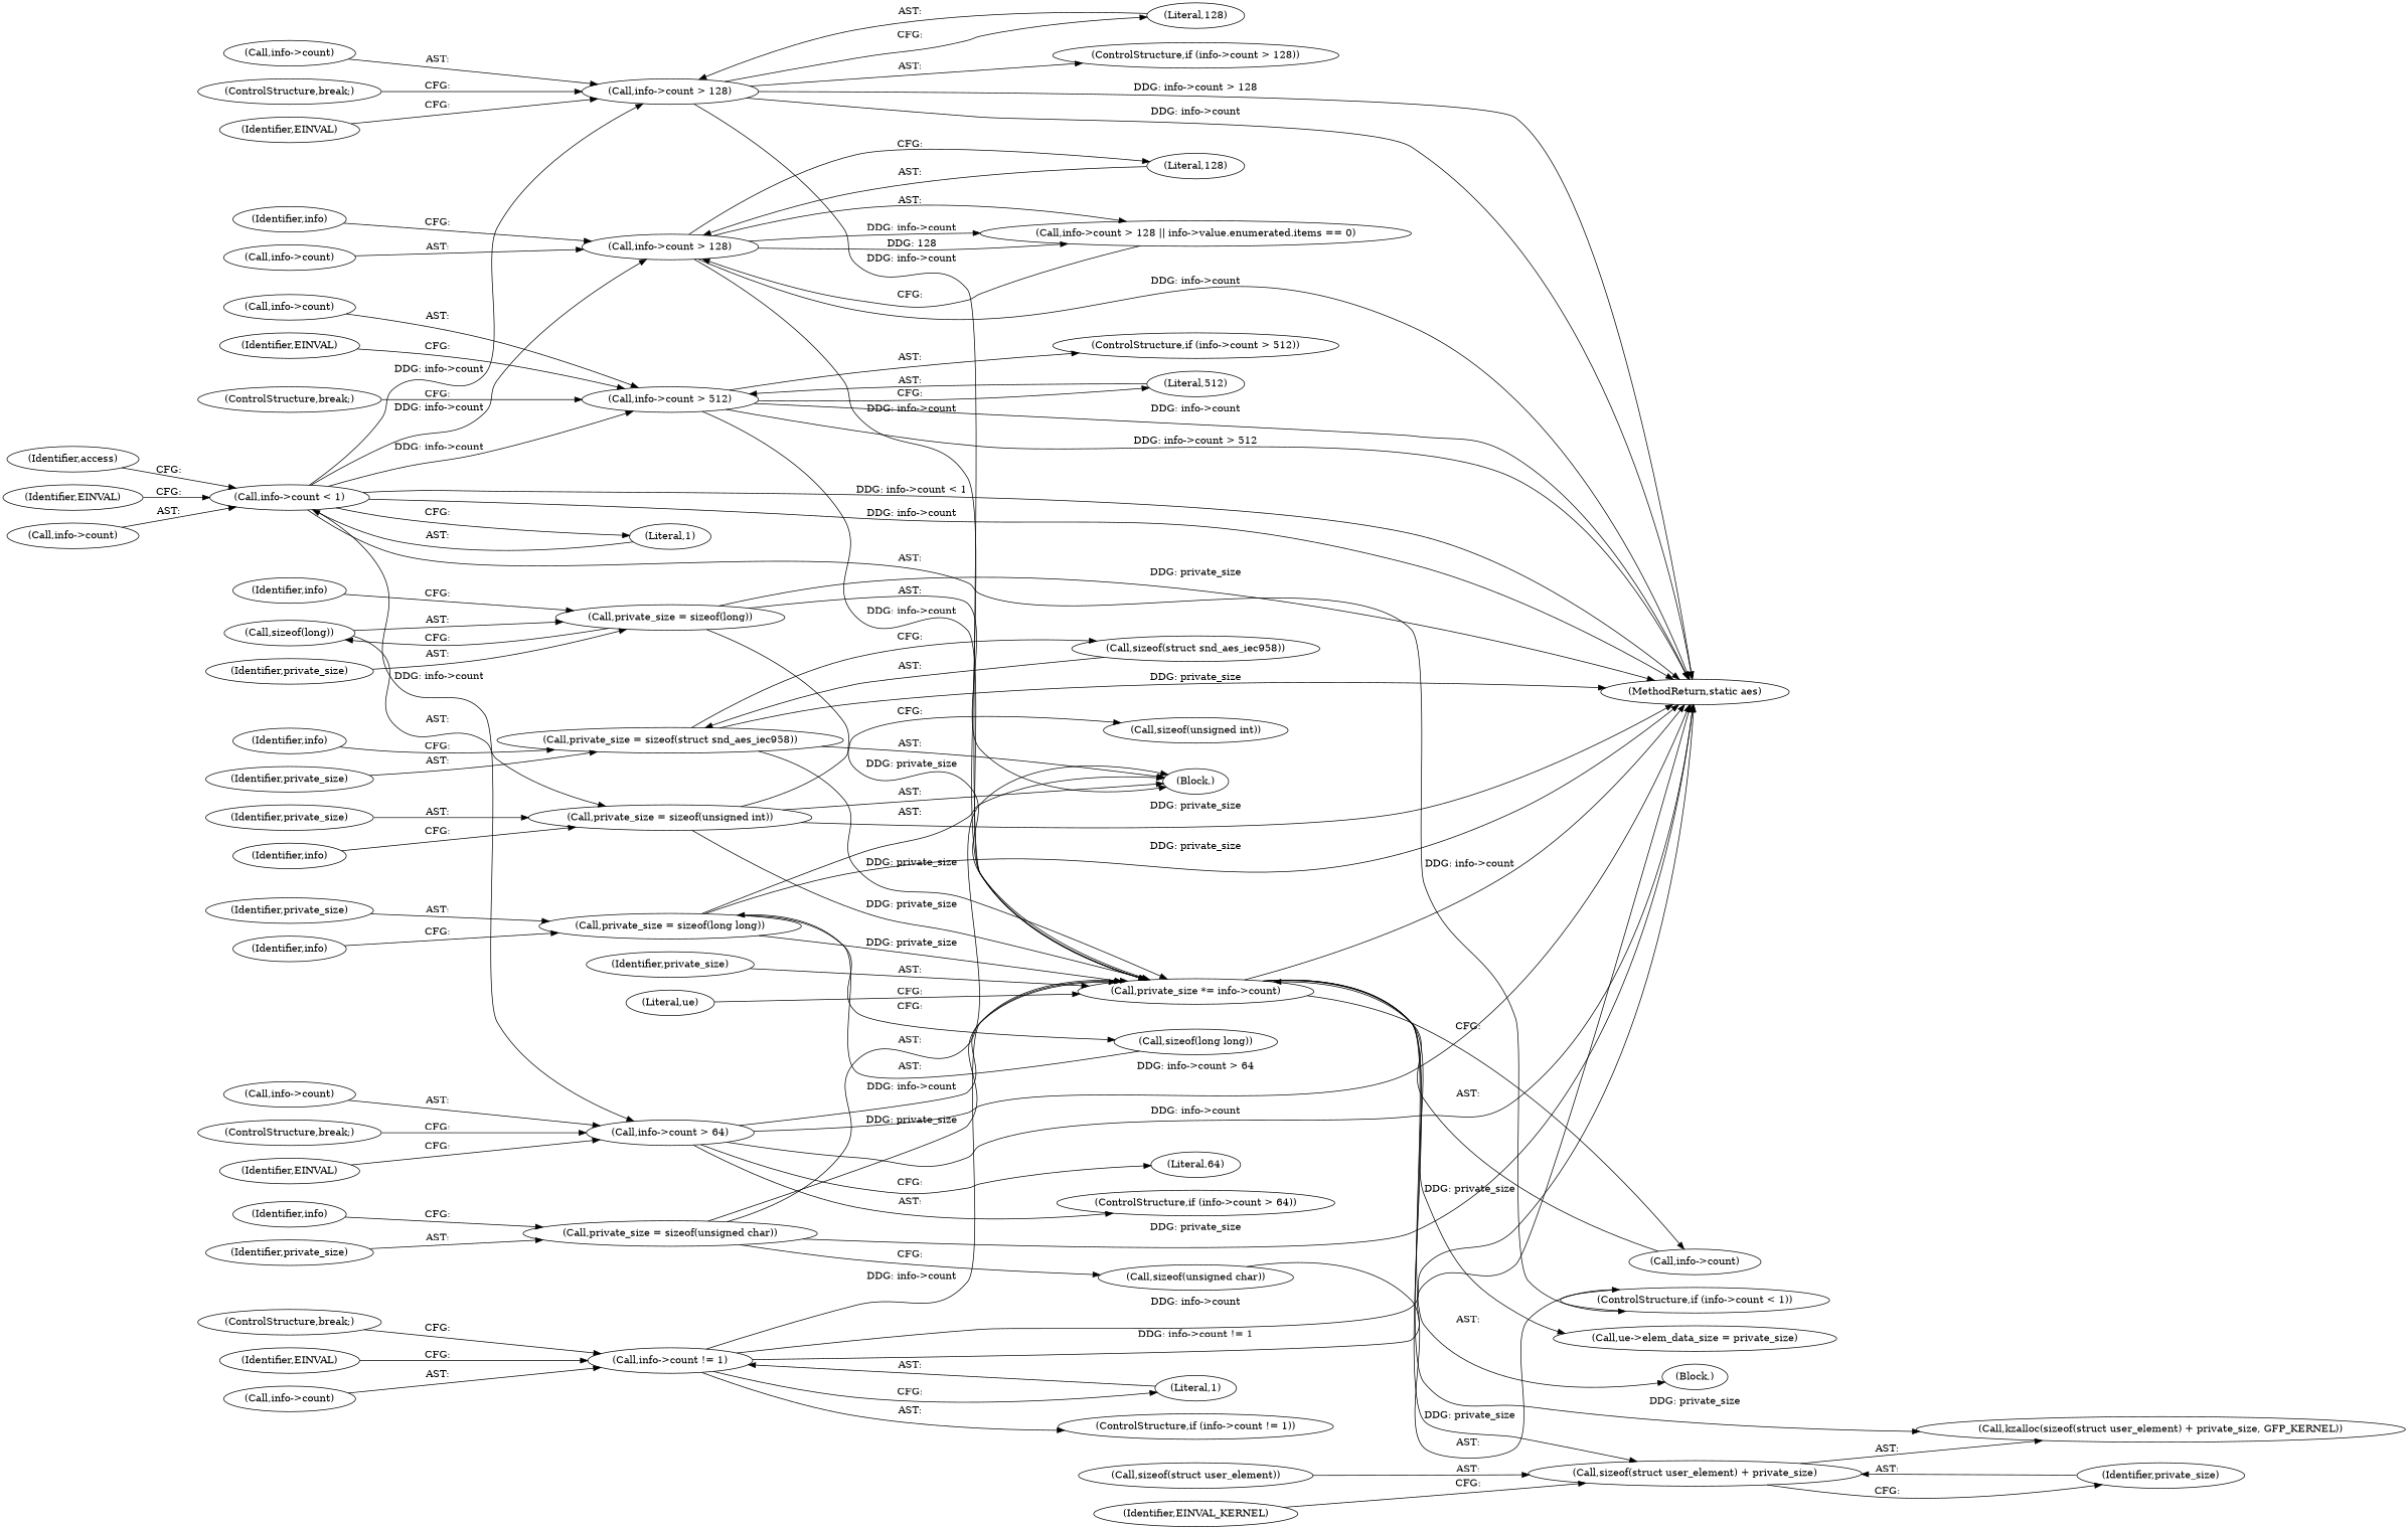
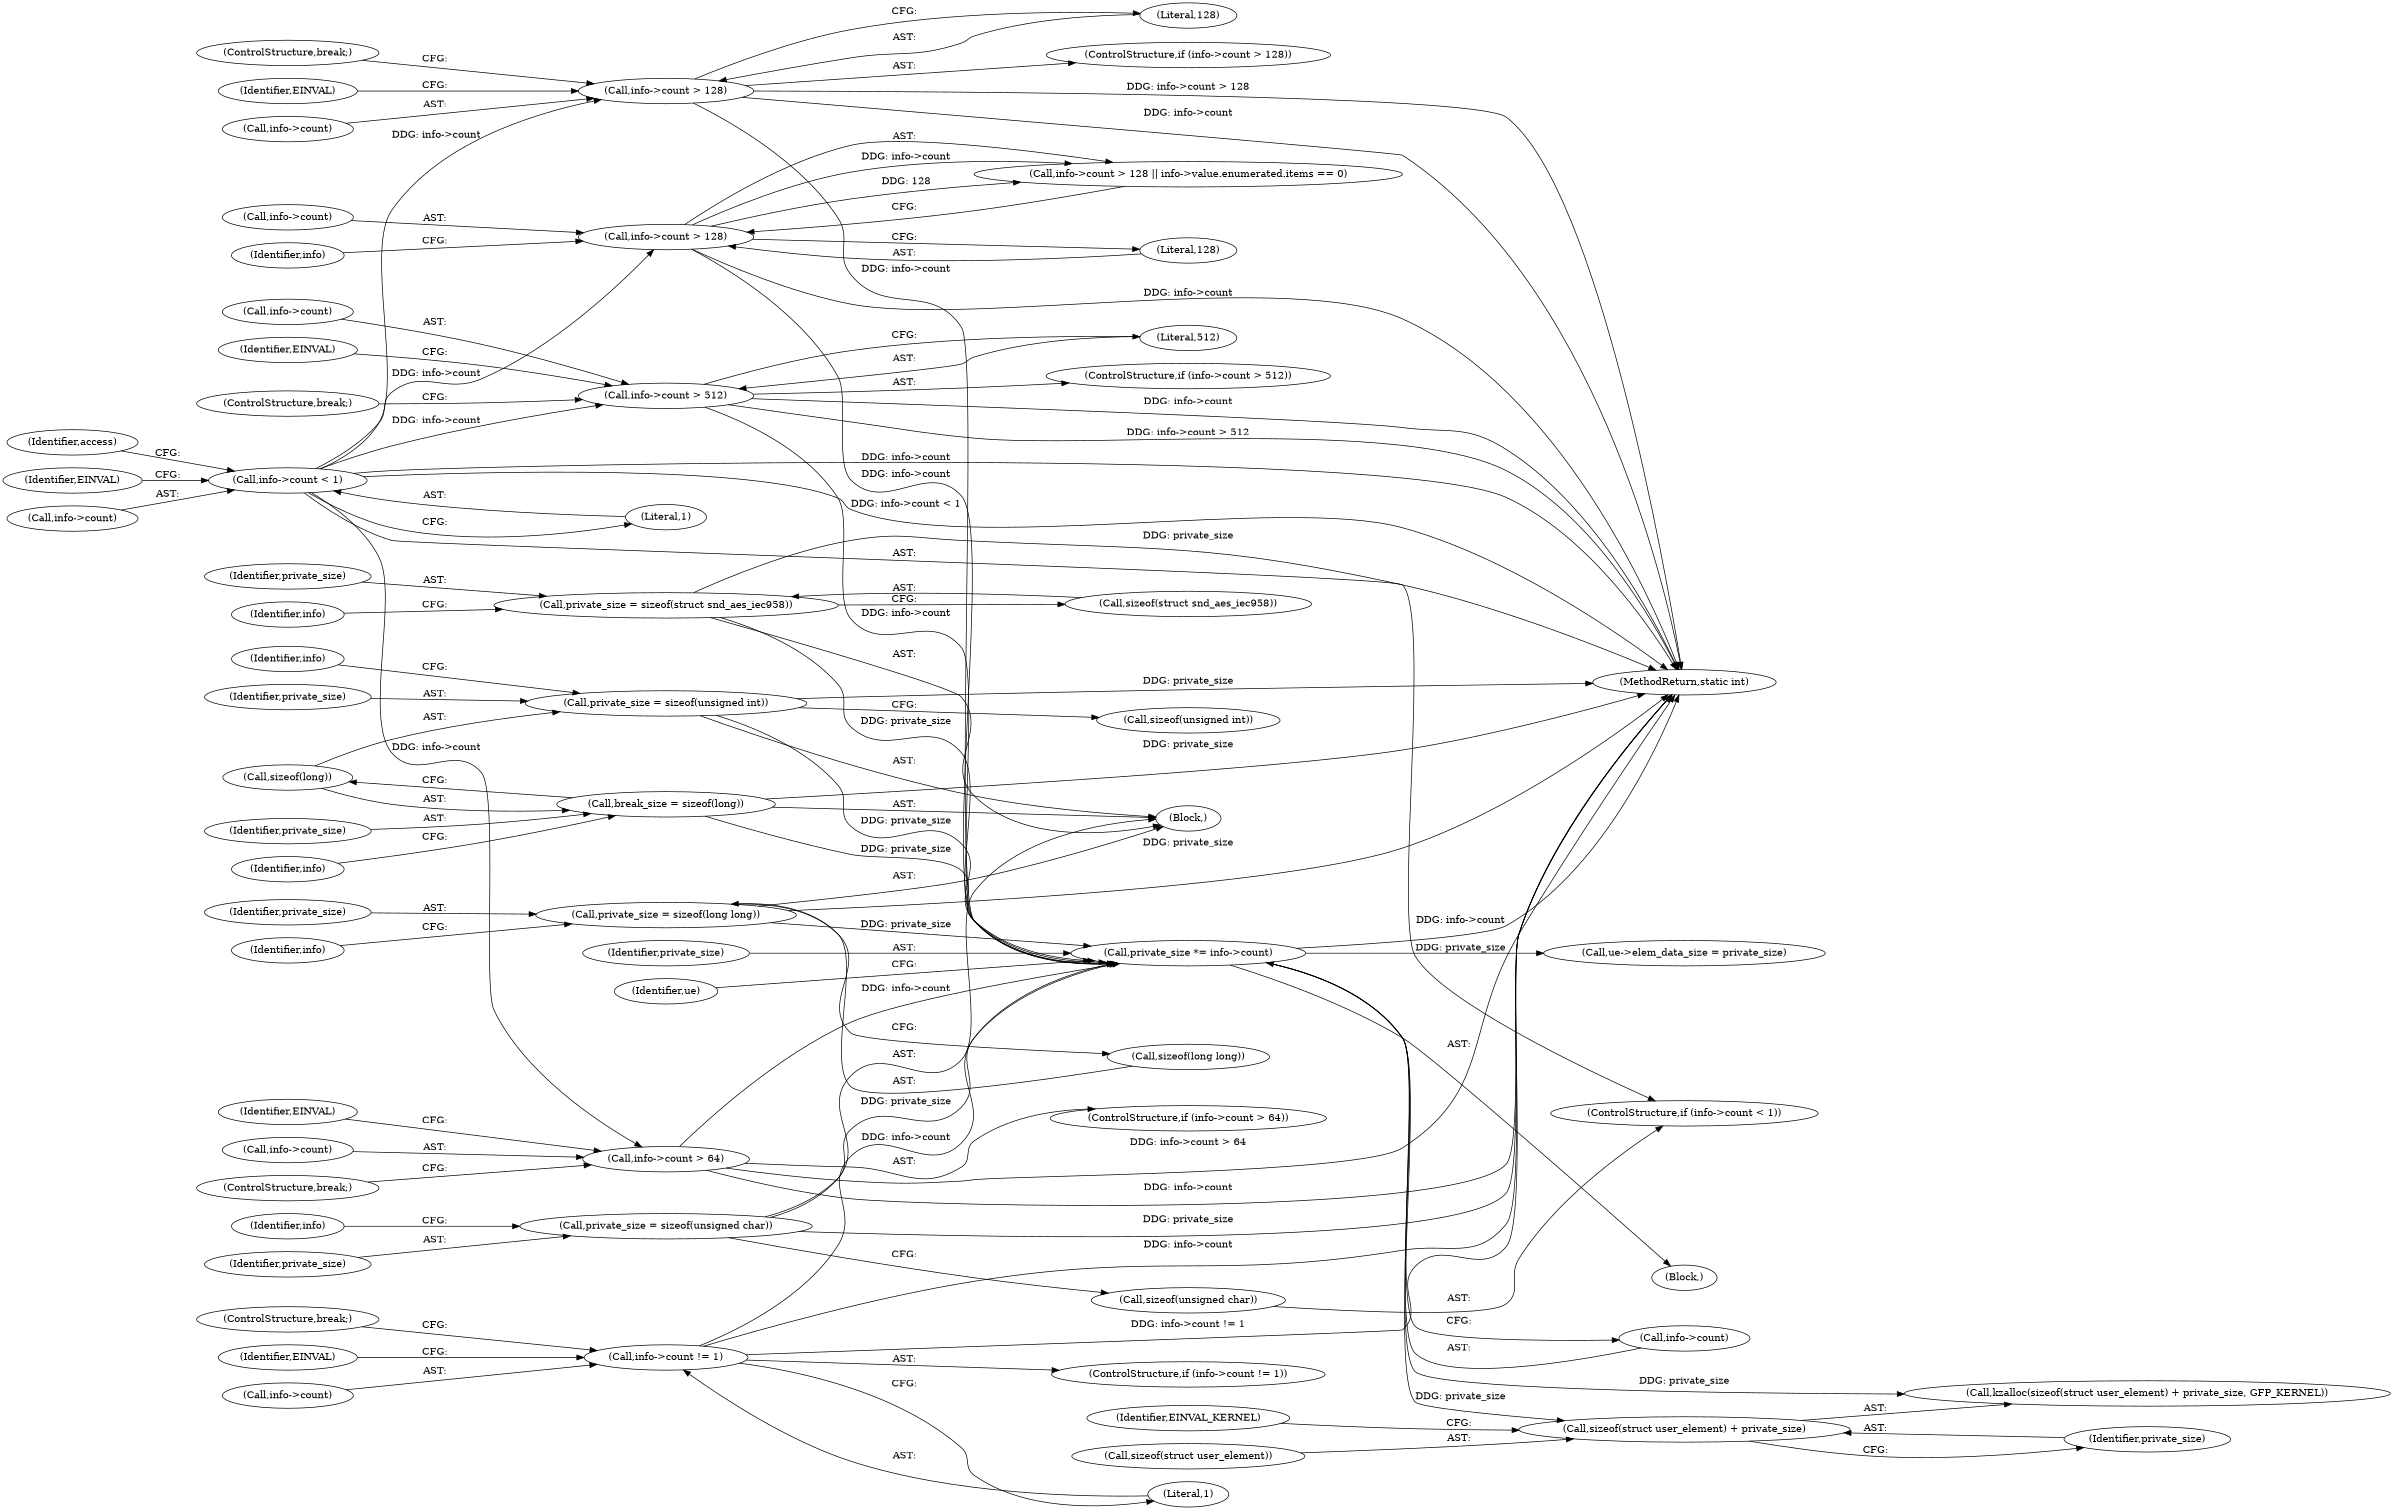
  digraph {
    rankdir=LR
    n1 [label="(Call,sizeof(struct user_element) + private_size)"]
    n2 [label="(Identifier,private_size)"]
    n3 [label="(Call,kzalloc(sizeof(struct user_element) + private_size, GFP_KERNEL))"]
-   n4 [label="(MethodReturn,static aes)"]
+   n4 [label="(MethodReturn,static int)"]
    n5 [label="(Call,private_size *= info->count)"]
    n6 [label="(Call,ue->elem_data_size = private_size)"]
    n7 [label="(Block,)"]
    n8 [label="(Call,info->count)"]
    n9 [label="(Call,info->count > 64)"]
    n10 [label="(ControlStructure,if (info->count > 64))"]
-   n11 [label="(Literal,64)"]
    n12 [label="(Call,info->count < 1)"]
    n13 [label="(Call,info->count > 128)"]
    n14 [label="(Call,info->count > 128)"]
    n15 [label="(Call,info->count > 512)"]
    n16 [label="(ControlStructure,if (info->count < 1))"]
    n17 [label="(Literal,1)"]
    n18 [label="(ControlStructure,if (info->count > 128))"]
    n19 [label="(Literal,128)"]
    n20 [label="(Literal,128)"]
    n21 [label="(Call,info->count > 128 || info->value.enumerated.items == 0)"]
    n22 [label="(ControlStructure,if (info->count > 512))"]
    n23 [label="(Literal,512)"]
    n24 [label="(Call,info->count != 1)"]
    n25 [label="(ControlStructure,if (info->count != 1))"]
    n26 [label="(Literal,1)"]
    n27 [label="(Call,private_size = sizeof(struct snd_aes_iec958))"]
    n28 [label="(Call,sizeof(struct snd_aes_iec958))"]
    n29 [label="(Block,)"]
    n30 [label="(Call,private_size = sizeof(unsigned int))"]
    n31 [label="(Call,sizeof(unsigned int))"]
    n32 [label="(Call,private_size = sizeof(unsigned char))"]
    n33 [label="(Call,sizeof(unsigned char))"]
-   n34 [label="(Call,private_size = sizeof(long))"]
+   n34 [label="(Call,break_size = sizeof(long))"]
    n35 [label="(Call,sizeof(long))"]
    n36 [label="(Call,private_size = sizeof(long long))"]
    n37 [label="(Call,sizeof(long long))"]
    n38 [label="(Call,info->count)"]
    n39 [label="(Identifier,private_size)"]
    n40 [label="(Identifier,info)"]
    n41 [label="(ControlStructure,break;)"]
    n42 [label="(ControlStructure,break;)"]
    n43 [label="(Call,info->count)"]
    n44 [label="(Identifier,info)"]
    n45 [label="(Identifier,EINVAL_KERNEL)"]
    n46 [label="(Identifier,access)"]
    n47 [label="(Identifier,info)"]
    n48 [label="(Identifier,EINVAL)"]
    n49 [label="(Identifier,info)"]
    n50 [label="(Call,info->count)"]
    n51 [label="(Identifier,EINVAL)"]
    n52 [label="(ControlStructure,break;)"]
-   n53 [label="(Literal,ue)"]
+   n53 [label="(Identifier,ue)"]
    n54 [label="(Identifier,private_size)"]
    n55 [label="(Identifier,EINVAL)"]
    n56 [label="(Identifier,private_size)"]
    n57 [label="(ControlStructure,break;)"]
    n58 [label="(Identifier,EINVAL)"]
    n59 [label="(Call,info->count)"]
    n60 [label="(Identifier,private_size)"]
    n61 [label="(Identifier,private_size)"]
    n62 [label="(Identifier,EINVAL)"]
    n63 [label="(Identifier,private_size)"]
    n64 [label="(Call,info->count)"]
    n65 [label="(Call,sizeof(struct user_element))"]
    n66 [label="(Identifier,info)"]
    n67 [label="(Call,info->count)"]
    n68 [label="(Identifier,info)"]
    n1 -> n2 [label="CFG: "]
    n1 -> n3 [label="AST: "]
    n2 -> n1 [label="AST: "]
    n5 -> n1 [label="DDG: private_size"]
    n5 -> n3 [label="DDG: private_size"]
    n5 -> n4 [label="DDG: info->count"]
    n5 -> n6 [label="DDG: private_size"]
    n5 -> n7 [label="AST: "]
    n5 -> n8 [label="CFG: "]
    n8 -> n5 [label="AST: "]
    n9 -> n4 [label="DDG: info->count"]
    n9 -> n4 [label="DDG: info->count > 64"]
    n9 -> n5 [label="DDG: info->count"]
    n9 -> n10 [label="AST: "]
-   n9 -> n11 [label="CFG: "]
    n12 -> n4 [label="DDG: info->count"]
    n12 -> n4 [label="DDG: info->count < 1"]
    n12 -> n9 [label="DDG: info->count"]
    n12 -> n13 [label="DDG: info->count"]
    n12 -> n14 [label="DDG: info->count"]
    n12 -> n15 [label="DDG: info->count"]
    n12 -> n16 [label="AST: "]
    n12 -> n17 [label="CFG: "]
    n13 -> n4 [label="DDG: info->count > 128"]
    n13 -> n4 [label="DDG: info->count"]
    n13 -> n5 [label="DDG: info->count"]
    n13 -> n18 [label="AST: "]
    n13 -> n19 [label="CFG: "]
    n14 -> n4 [label="DDG: info->count"]
    n14 -> n5 [label="DDG: info->count"]
    n14 -> n20 [label="CFG: "]
    n14 -> n21 [label="AST: "]
    n14 -> n21 [label="DDG: info->count"]
    n14 -> n21 [label="DDG: 128"]
    n15 -> n4 [label="DDG: info->count > 512"]
    n15 -> n4 [label="DDG: info->count"]
    n15 -> n5 [label="DDG: info->count"]
    n15 -> n22 [label="AST: "]
    n15 -> n23 [label="CFG: "]
    n17 -> n12 [label="AST: "]
    n19 -> n13 [label="AST: "]
    n20 -> n14 [label="AST: "]
    n21 -> n14 [label="CFG: "]
    n23 -> n15 [label="AST: "]
    n24 -> n4 [label="DDG: info->count != 1"]
    n24 -> n4 [label="DDG: info->count"]
    n24 -> n5 [label="DDG: info->count"]
    n24 -> n25 [label="AST: "]
    n24 -> n26 [label="CFG: "]
    n26 -> n24 [label="AST: "]
    n27 -> n4 [label="DDG: private_size"]
    n27 -> n5 [label="DDG: private_size"]
    n27 -> n28 [label="CFG: "]
    n27 -> n29 [label="AST: "]
    n28 -> n27 [label="AST: "]
    n30 -> n4 [label="DDG: private_size"]
    n30 -> n5 [label="DDG: private_size"]
    n30 -> n29 [label="AST: "]
    n30 -> n31 [label="CFG: "]
    n32 -> n4 [label="DDG: private_size"]
    n32 -> n5 [label="DDG: private_size"]
    n32 -> n29 [label="AST: "]
    n32 -> n33 [label="CFG: "]
    n33 -> n16 [label="AST: "]
    n34 -> n4 [label="DDG: private_size"]
    n34 -> n5 [label="DDG: private_size"]
    n34 -> n29 [label="AST: "]
    n34 -> n35 [label="CFG: "]
    n35 -> n30 [label="AST: "]
    n35 -> n34 [label="AST: "]
    n36 -> n4 [label="DDG: private_size"]
    n36 -> n5 [label="DDG: private_size"]
    n36 -> n29 [label="AST: "]
    n36 -> n37 [label="CFG: "]
    n37 -> n36 [label="AST: "]
    n38 -> n9 [label="AST: "]
    n39 -> n36 [label="AST: "]
    n40 -> n14 [label="CFG: "]
    n41 -> n9 [label="CFG: "]
    n42 -> n13 [label="CFG: "]
    n43 -> n14 [label="AST: "]
    n44 -> n32 [label="CFG: "]
    n45 -> n1 [label="CFG: "]
    n46 -> n12 [label="CFG: "]
    n47 -> n34 [label="CFG: "]
    n48 -> n13 [label="CFG: "]
    n49 -> n27 [label="CFG: "]
    n50 -> n13 [label="AST: "]
    n51 -> n15 [label="CFG: "]
    n52 -> n15 [label="CFG: "]
    n53 -> n5 [label="CFG: "]
    n54 -> n32 [label="AST: "]
    n55 -> n12 [label="CFG: "]
    n56 -> n27 [label="AST: "]
    n57 -> n24 [label="CFG: "]
    n58 -> n9 [label="CFG: "]
    n59 -> n12 [label="AST: "]
    n60 -> n30 [label="AST: "]
    n61 -> n5 [label="AST: "]
    n62 -> n24 [label="CFG: "]
    n63 -> n34 [label="AST: "]
    n64 -> n15 [label="AST: "]
    n65 -> n1 [label="AST: "]
    n66 -> n30 [label="CFG: "]
    n67 -> n24 [label="AST: "]
    n68 -> n36 [label="CFG: "]
  }
